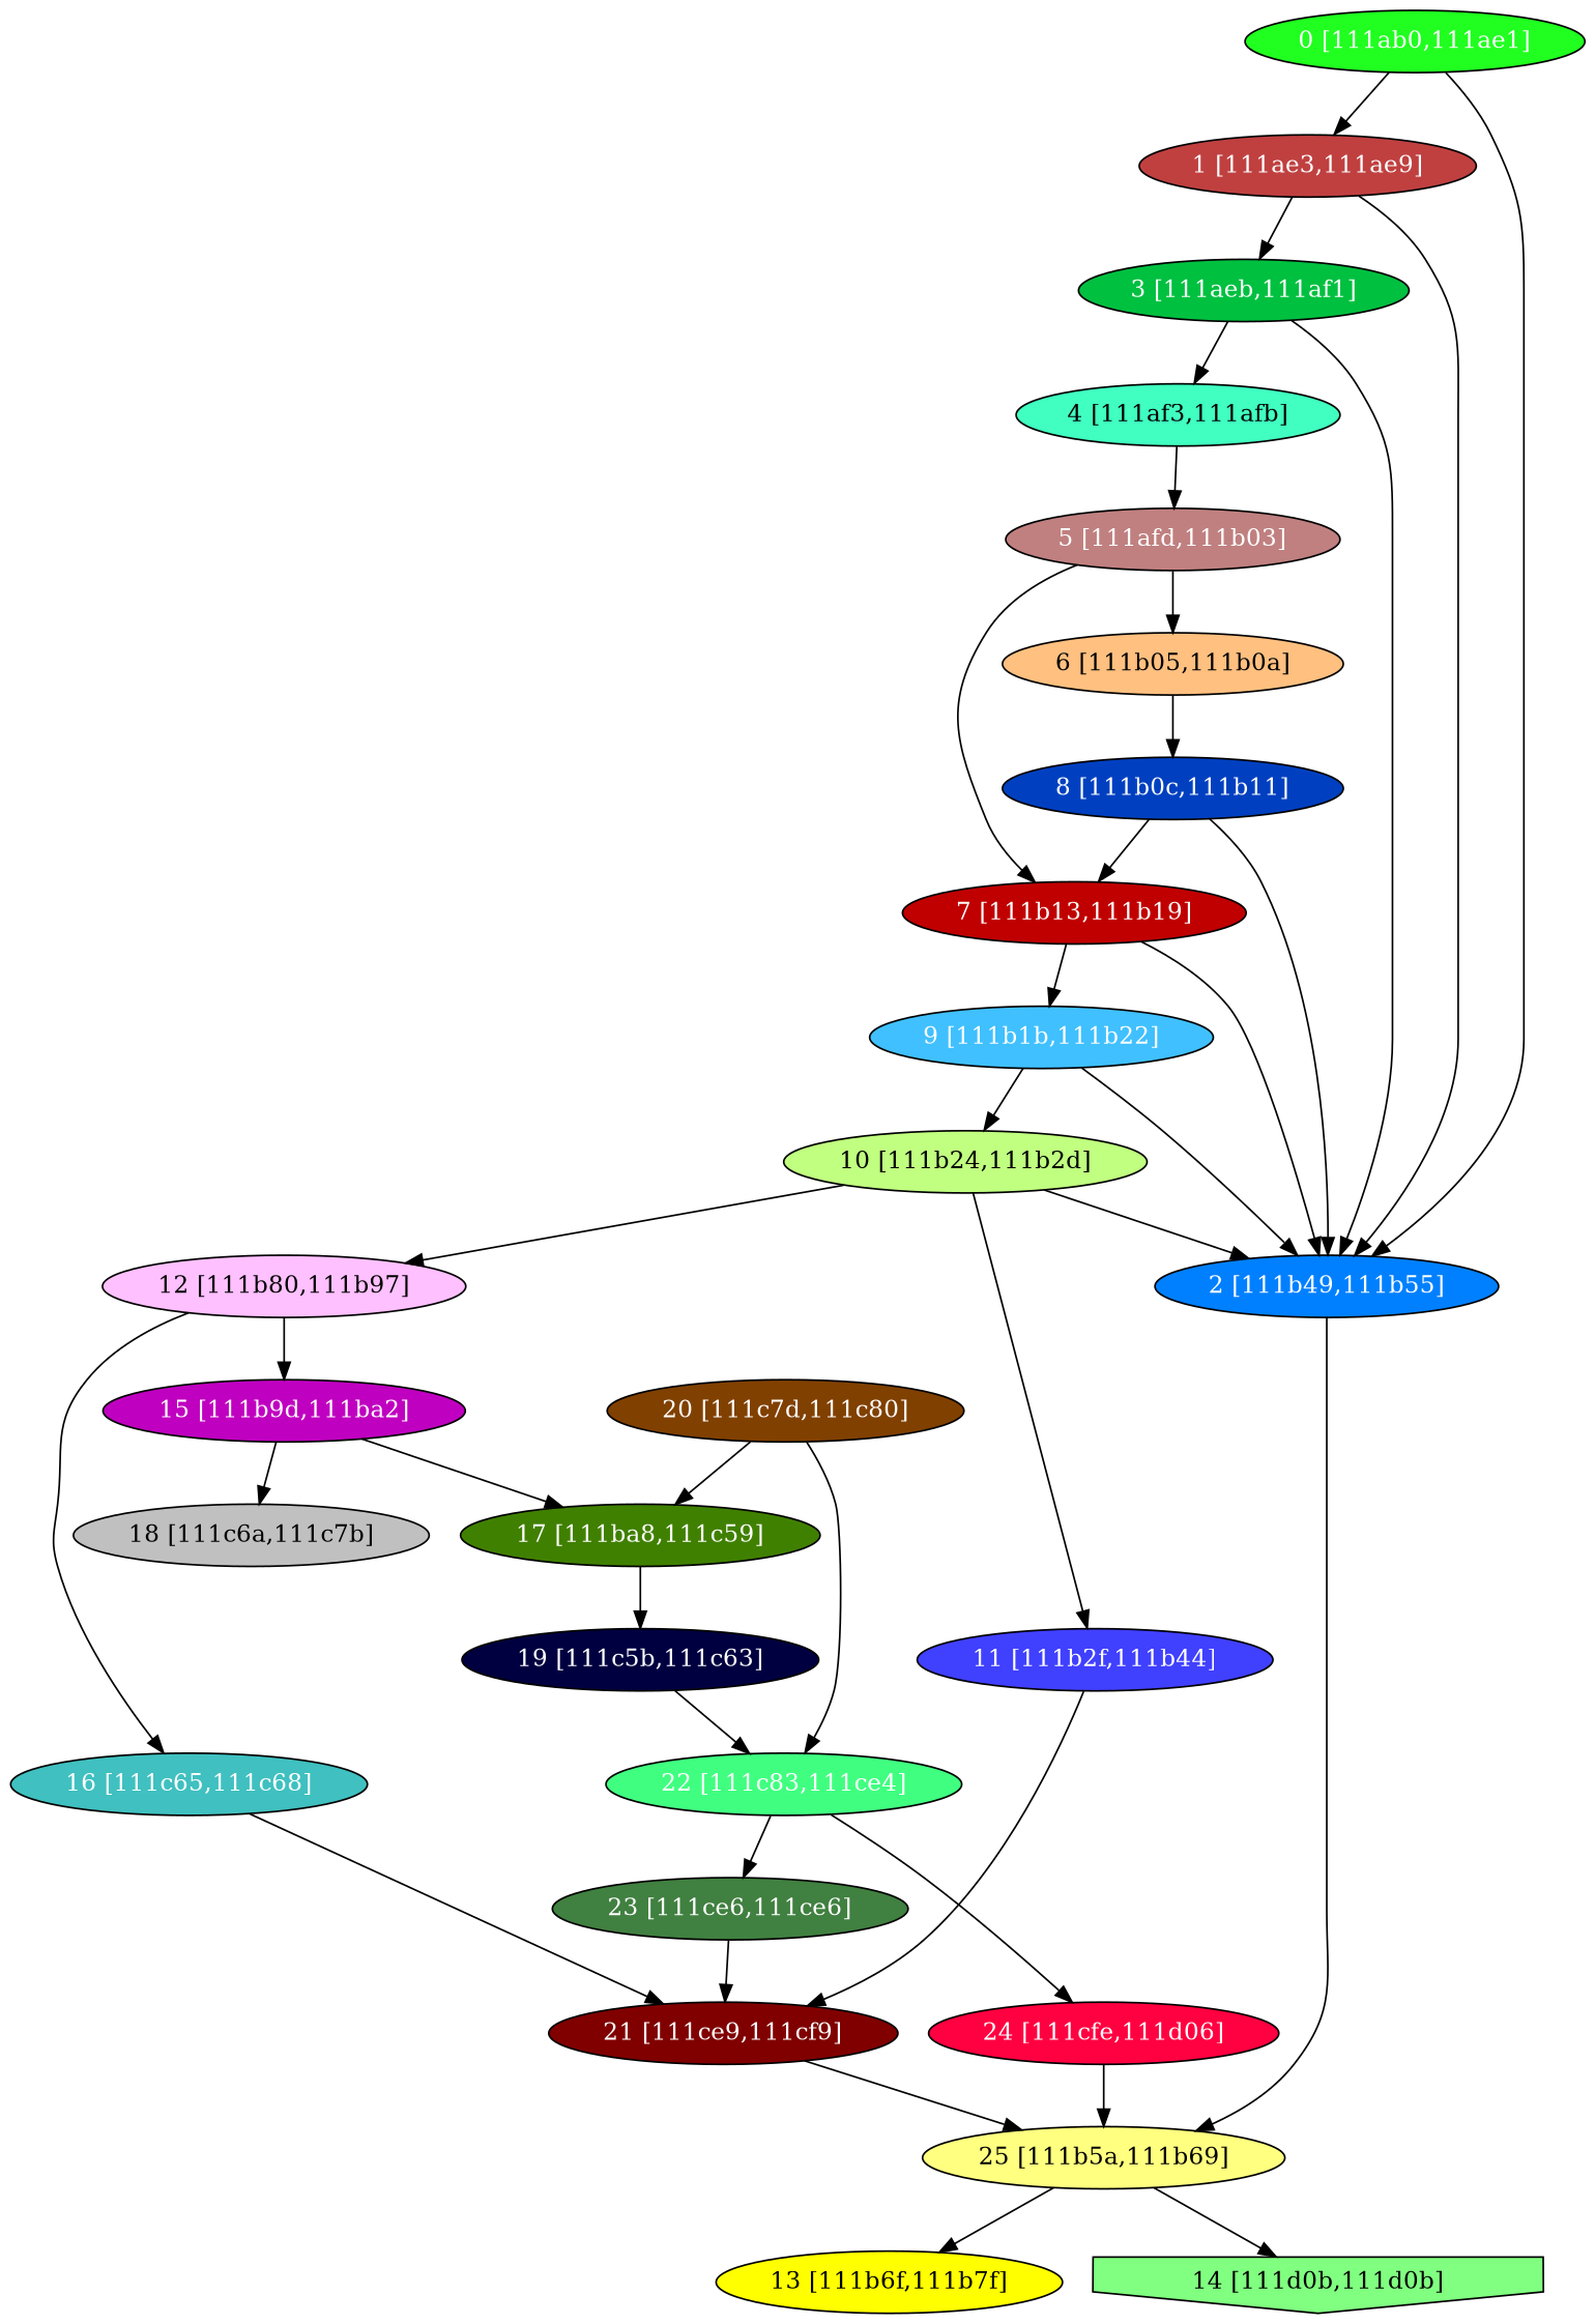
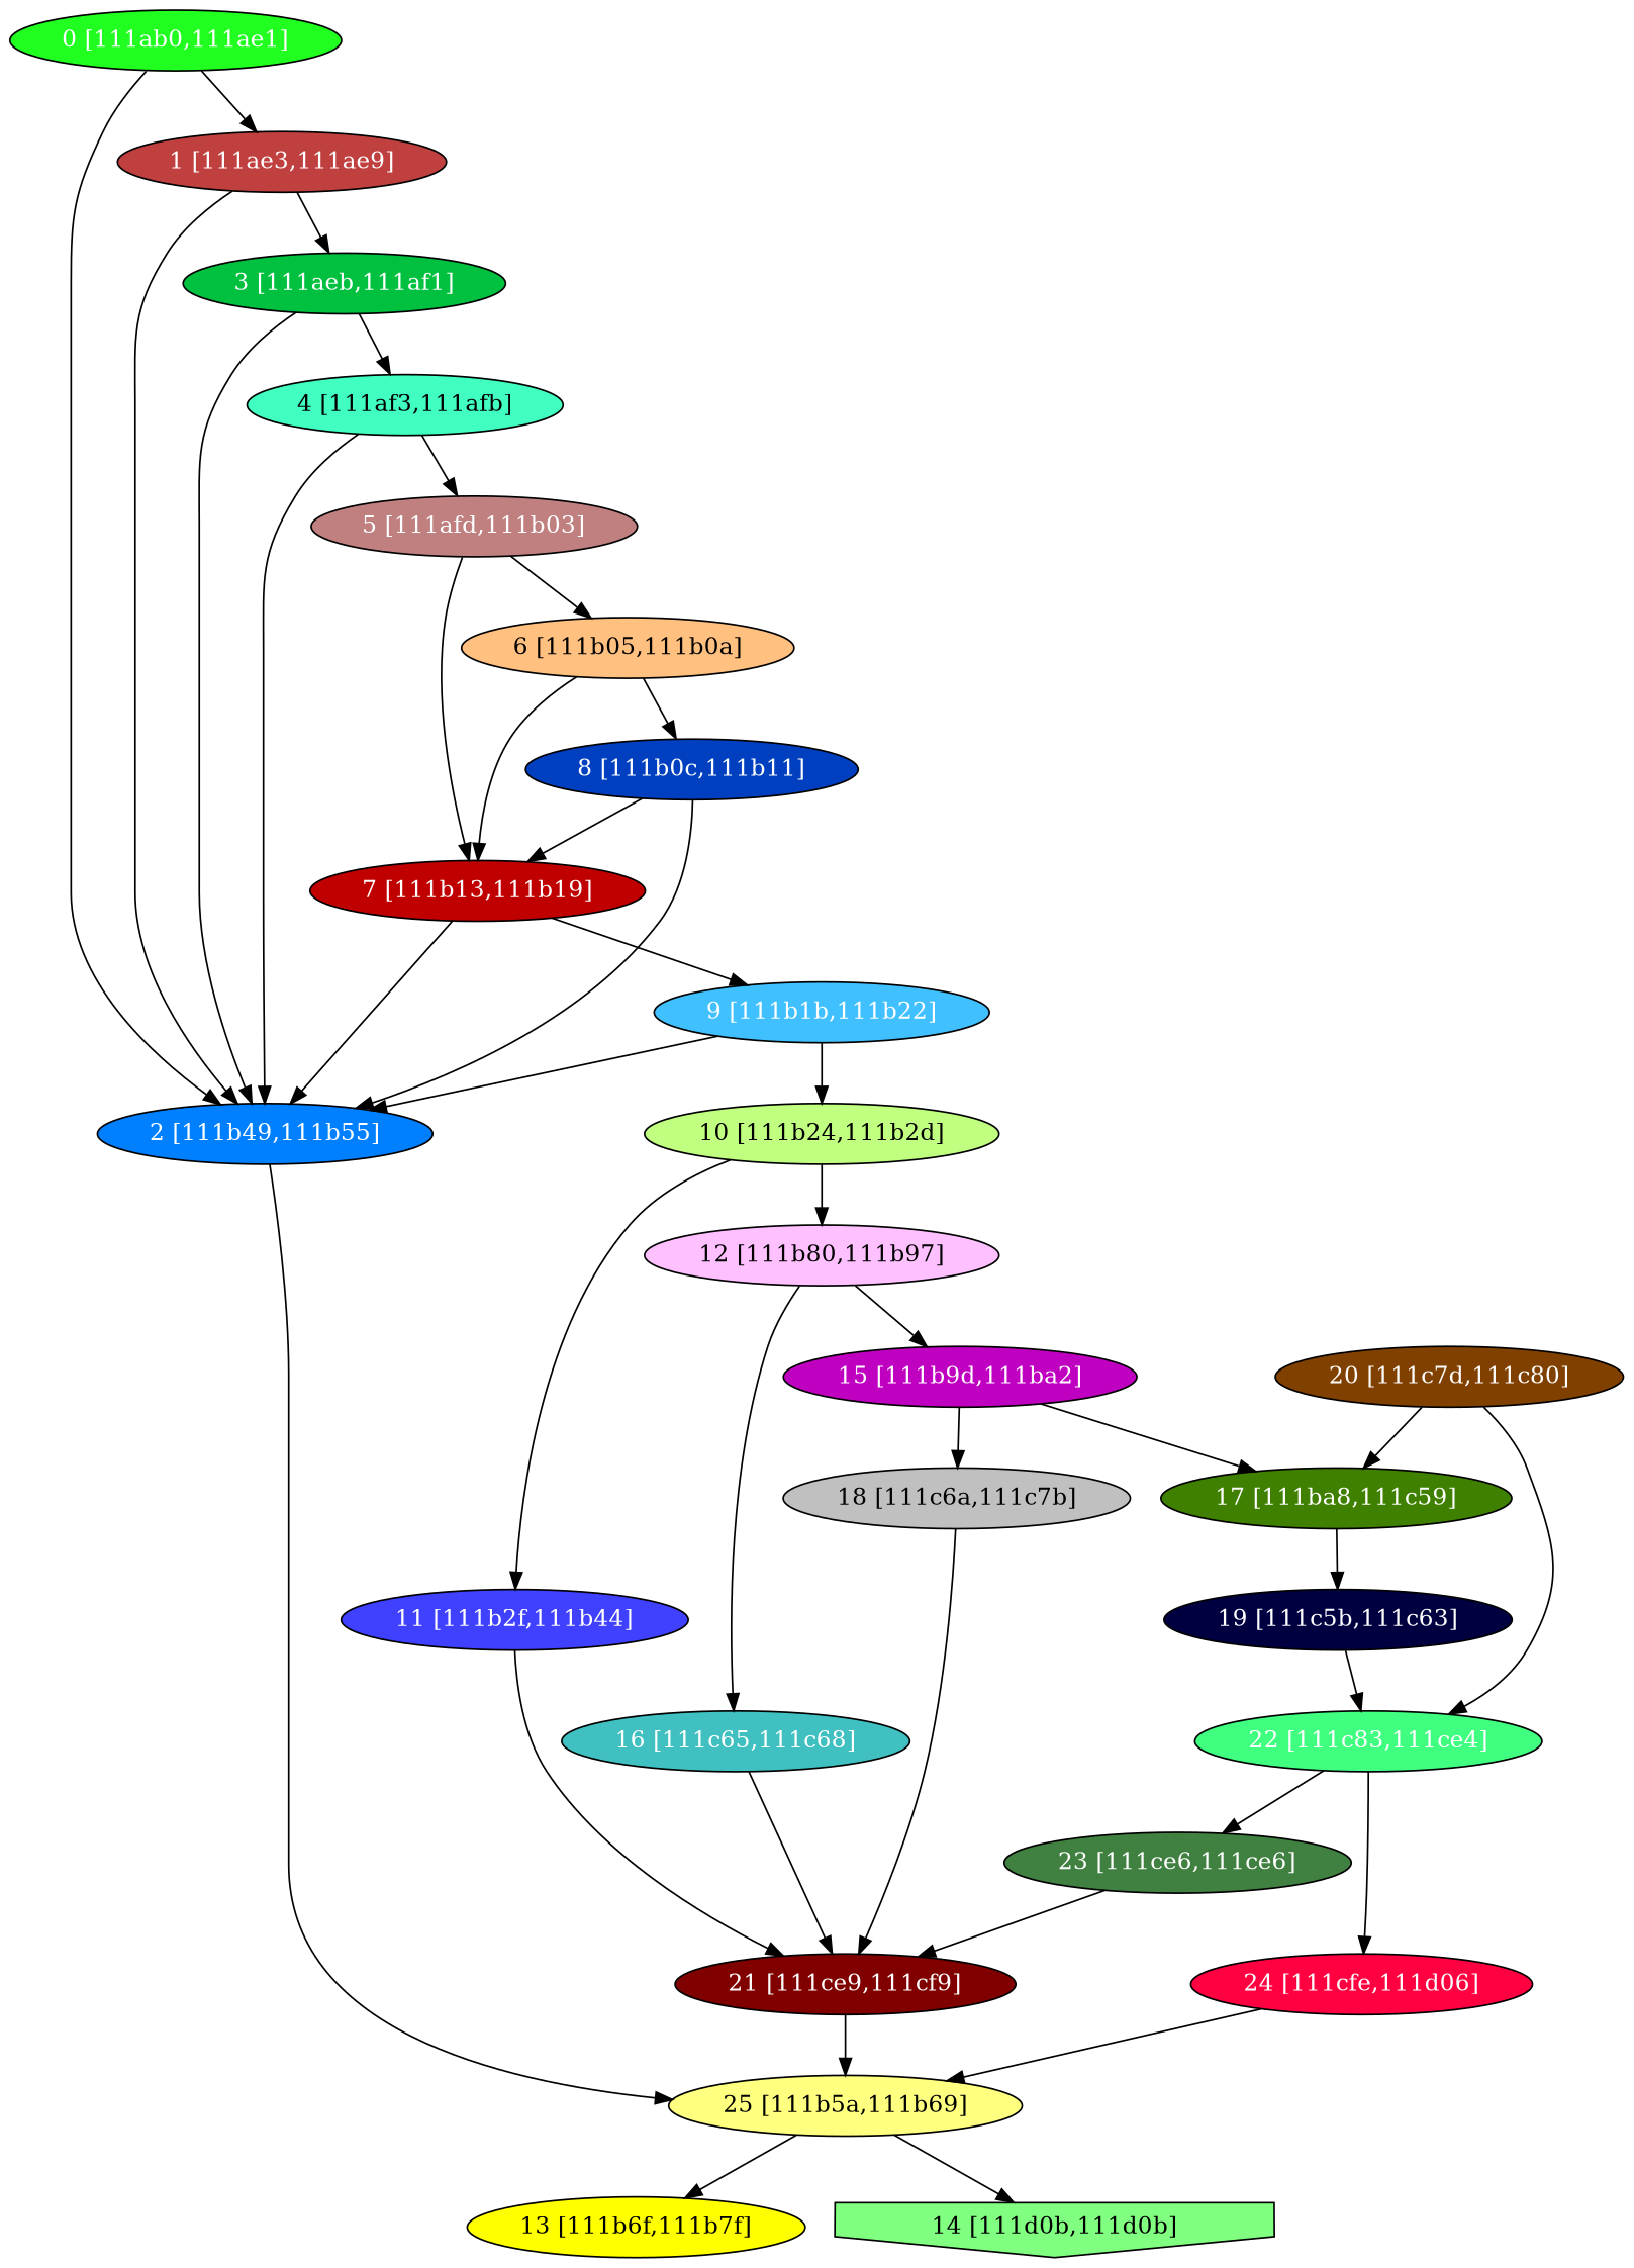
  digraph {
    fontname="DejaVu Serif"
    node [fontcolor="#ffffff" fontname="DejaVu Serif" shape=oval style=filled]
    edge [fontname="DejaVu Serif"]
    n1 [fillcolor="#20FF20" label="0 [111ab0,111ae1]"]
    n2 [fillcolor="#C04040" label="1 [111ae3,111ae9]"]
    n3 [fillcolor="#0080FF" label="2 [111b49,111b55]"]
    n4 [fillcolor="#00C040" label="3 [111aeb,111af1]"]
    n5 [fillcolor="#FFFF80" fontcolor="#000000" label="25 [111b5a,111b69]"]
    n6 [fillcolor="#40FFC0" fontcolor="#000000" label="4 [111af3,111afb]"]
    n7 [fillcolor="#FFFF00" fontcolor="#000000" label="13 [111b6f,111b7f]"]
    n8 [fillcolor="#80FF80" fontcolor="#000000" label="14 [111d0b,111d0b]" shape=invhouse]
    n9 [fillcolor="#C08080" label="5 [111afd,111b03]"]
    n10 [fillcolor="#FFC080" fontcolor="#000000" label="6 [111b05,111b0a]"]
    n11 [fillcolor="#C00000" label="7 [111b13,111b19]"]
    n12 [fillcolor="#0040C0" label="8 [111b0c,111b11]"]
    n13 [fillcolor="#40C0FF" label="9 [111b1b,111b22]"]
    n14 [fillcolor="#C0FF80" fontcolor="#000000" label="10 [111b24,111b2d]"]
    n15 [fillcolor="#4040FF" label="11 [111b2f,111b44]"]
    n16 [fillcolor="#FFC0FF" fontcolor="#000000" label="12 [111b80,111b97]"]
    n17 [fillcolor="#800000" label="21 [111ce9,111cf9]"]
    n18 [fillcolor="#C000C0" label="15 [111b9d,111ba2]"]
    n19 [fillcolor="#40C0C0" label="16 [111c65,111c68]"]
    n20 [fillcolor="#408000" label="17 [111ba8,111c59]"]
    n21 [fillcolor="#C0C0C0" fontcolor="#000000" label="18 [111c6a,111c7b]"]
    n22 [fillcolor="#000040" label="19 [111c5b,111c63]"]
    n23 [fillcolor="#40FF80" label="22 [111c83,111ce4]"]
    n24 [fillcolor="#804000" label="20 [111c7d,111c80]"]
    n25 [fillcolor="#408040" label="23 [111ce6,111ce6]"]
    n26 [fillcolor="#FF0040" label="24 [111cfe,111d06]"]
    n1 -> n2
    n1 -> n3
    n2 -> n3
    n2 -> n4
    n3 -> n5
    n4 -> n3
    n4 -> n6
    n5 -> n7
    n5 -> n8
-   n14 -> n3
+   n6 -> n3
    n6 -> n9
    n9 -> n10
    n9 -> n11
+   n10 -> n11
    n10 -> n12
    n11 -> n3
    n11 -> n13
    n12 -> n3
    n12 -> n11
    n13 -> n3
    n13 -> n14
    n14 -> n15
    n14 -> n16
    n15 -> n17
    n16 -> n18
    n16 -> n19
    n17 -> n5
    n18 -> n20
    n18 -> n21
    n19 -> n17
    n20 -> n22
+   n21 -> n17
    n22 -> n23
    n23 -> n25
    n23 -> n26
    n24 -> n20
    n24 -> n23
    n25 -> n17
    n26 -> n5
  }
